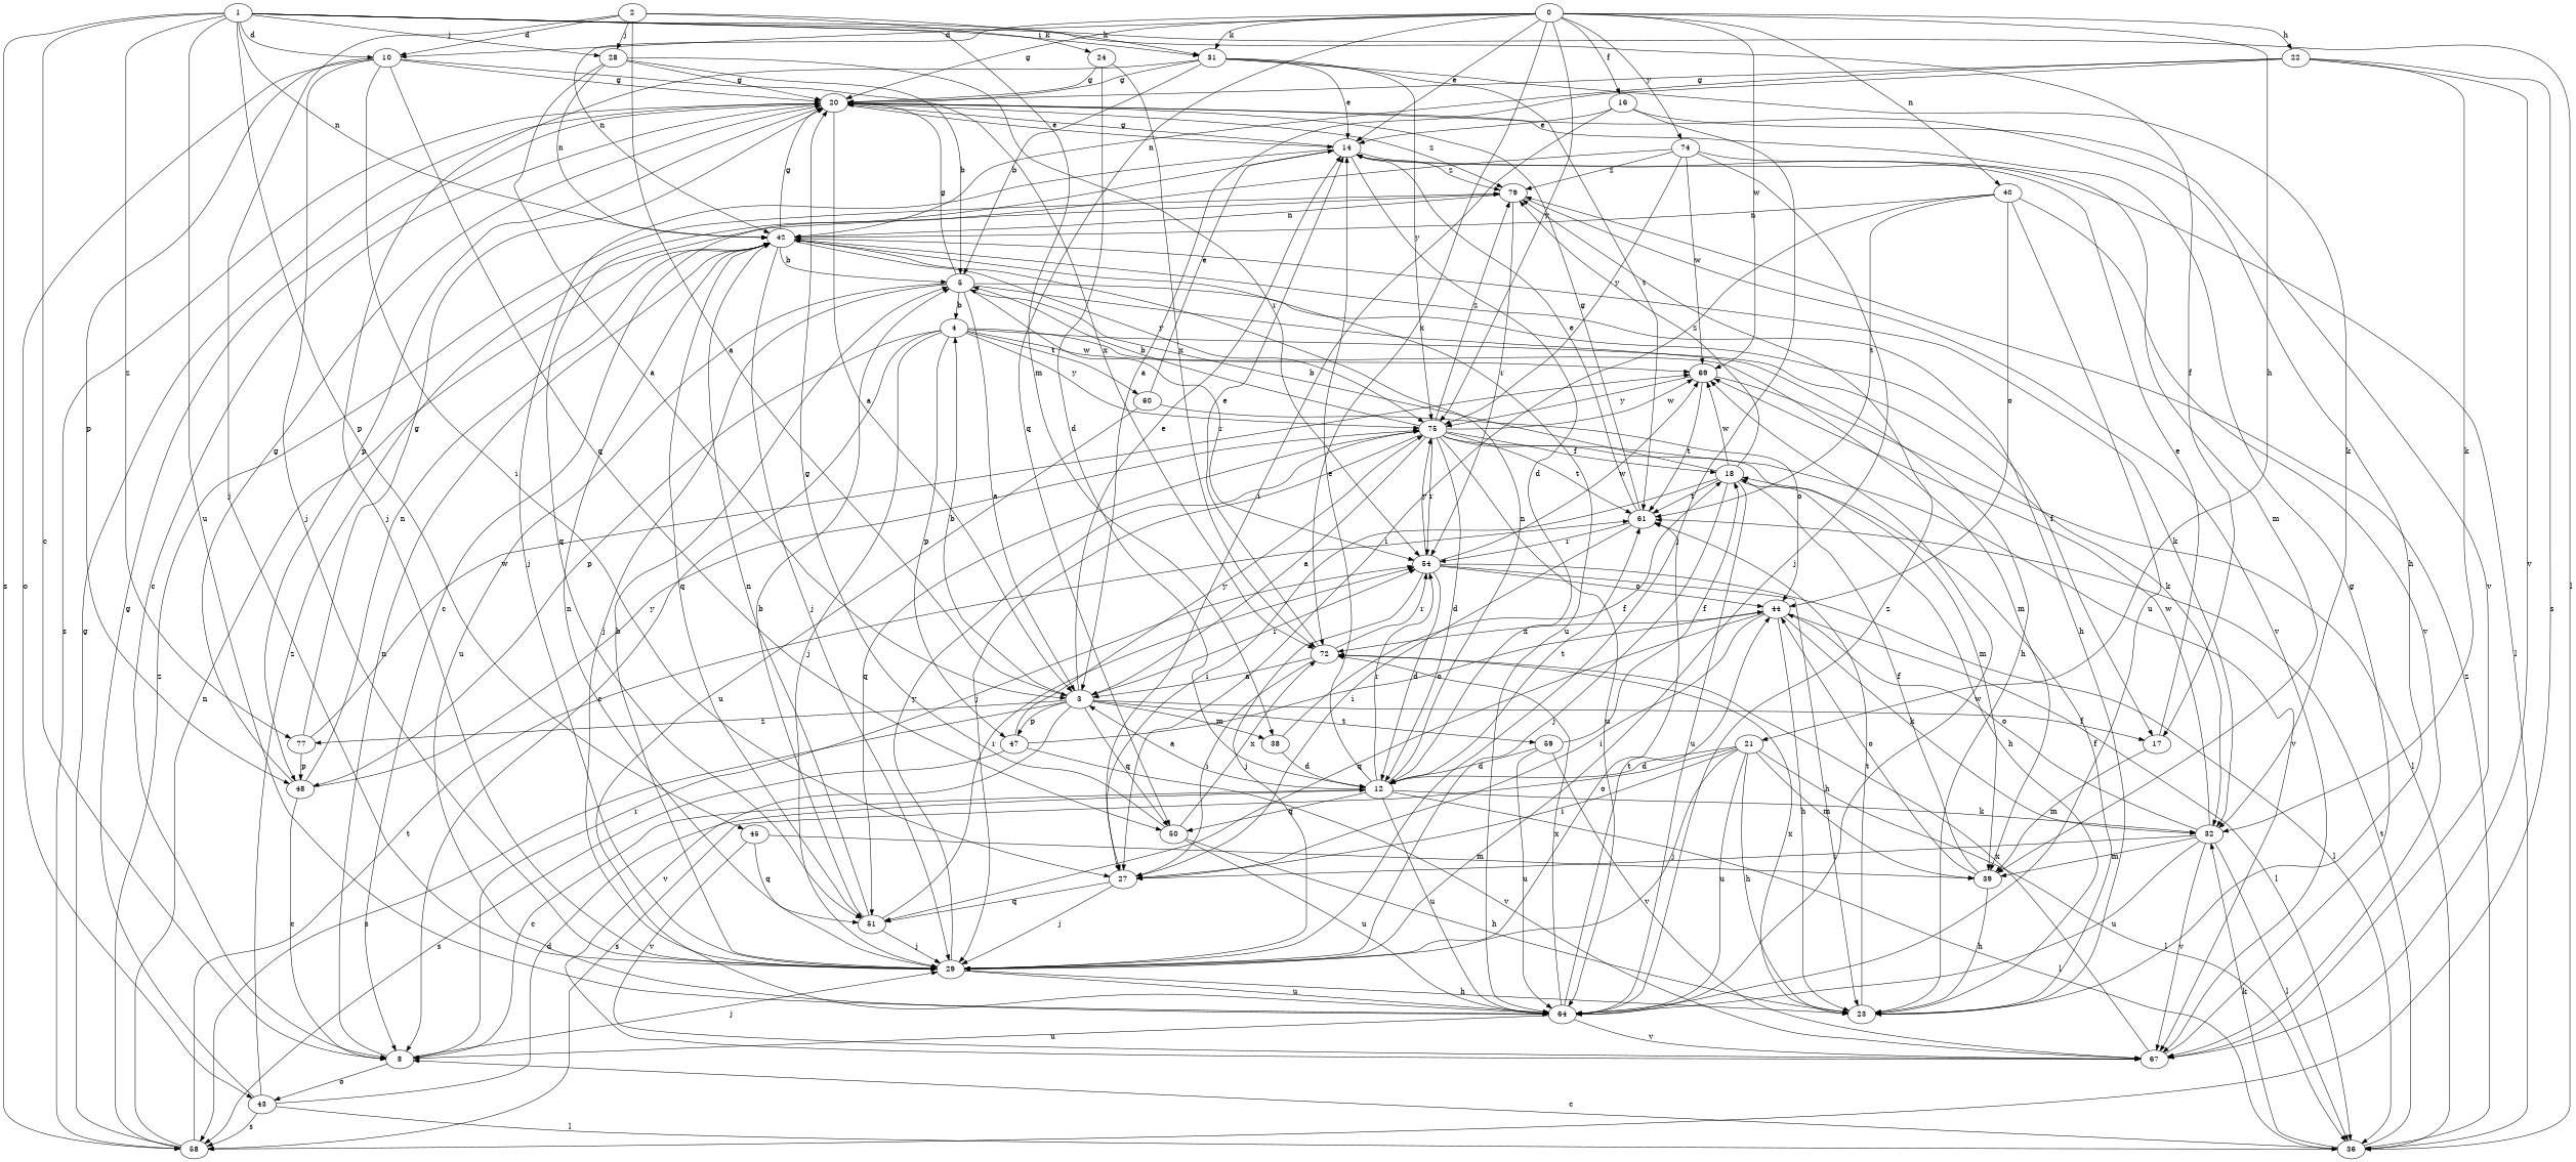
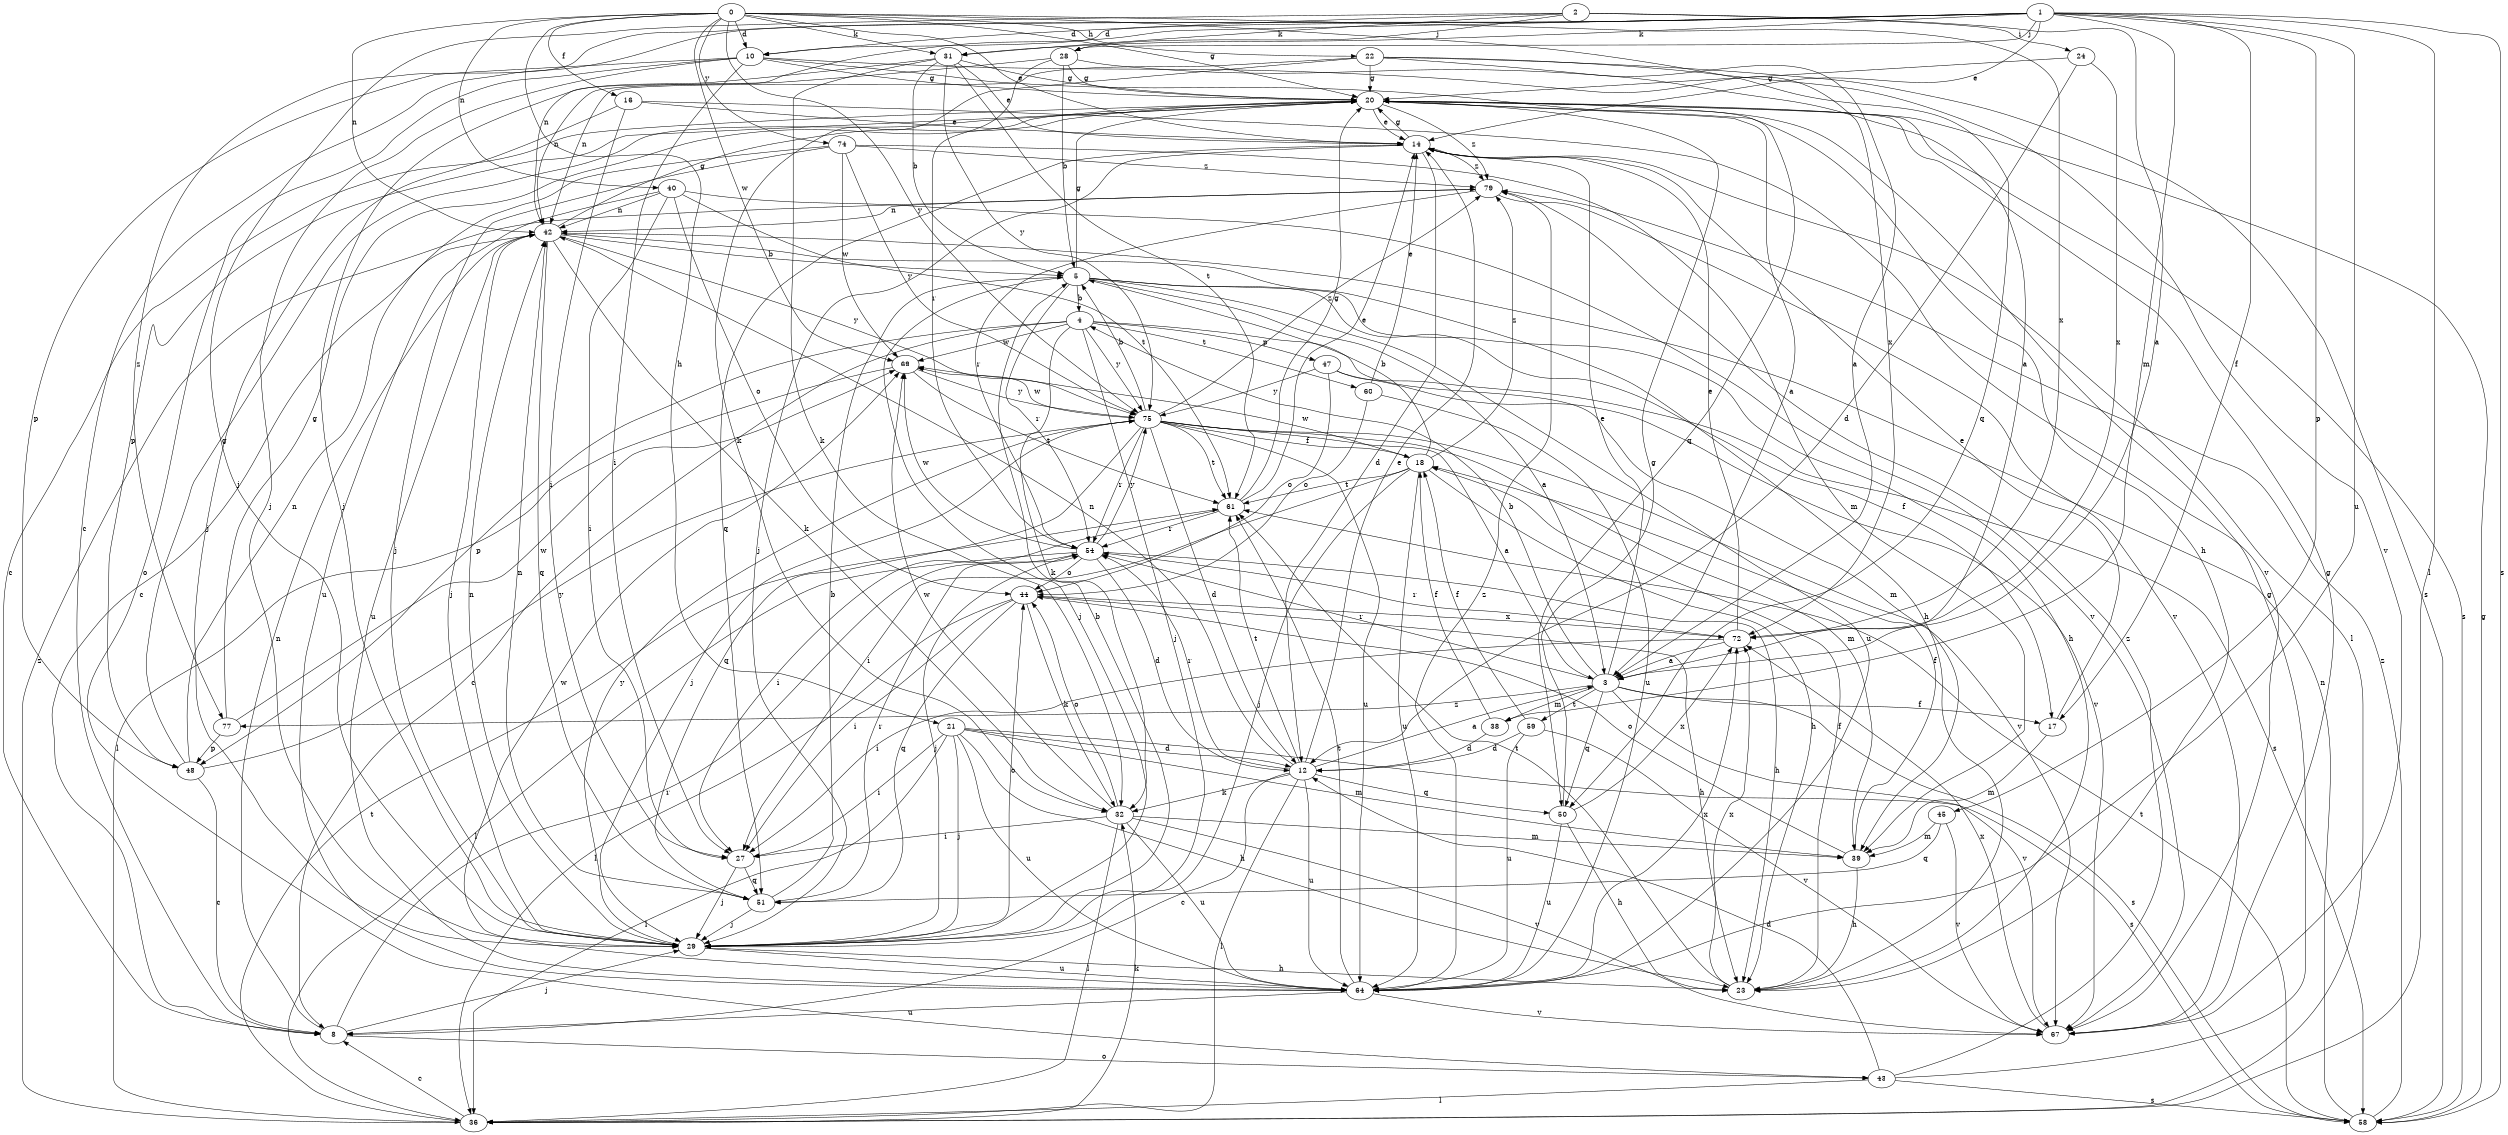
  strict digraph {
    0
    10
    14
    16
    20
    21
    22
    31
    40
    42
    50
    69
    72
    74
    75
    29
    48
    43
    27
    36
    12
    51
    79
    67
    8
    58
    3
    23
    64
    39
    32
    5
    61
    44
    54
    18
    1
    17
    28
    38
    45
    77
    2
    24
    4
    47
    59
    60
    0 -> 10 [label=d]
    0 -> 14 [label=e]
    0 -> 16 [label=f]
    0 -> 20 [label=g]
    0 -> 21 [label=h]
    0 -> 22 [label=h]
    0 -> 31 [label=k]
    0 -> 40 [label=n]
    0 -> 42 [label=n]
    0 -> 50 [label=q]
    0 -> 69 [label=w]
    0 -> 72 [label=x]
    0 -> 74 [label=y]
    0 -> 75 [label=y]
    10 -> 20 [label=g]
    10 -> 50 [label=q]
    10 -> 72 [label=x]
    10 -> 29 [label=j]
    10 -> 48 [label=p]
    10 -> 43 [label=o]
    10 -> 27 [label=i]
    14 -> 20 [label=g]
    14 -> 29 [label=j]
    14 -> 36 [label=l]
    14 -> 12 [label=d]
    14 -> 51 [label=q]
    14 -> 79 [label=z]
    16 -> 14 [label=e]
    16 -> 29 [label=j]
    16 -> 27 [label=i]
    16 -> 67 [label=v]
    20 -> 14 [label=e]
    20 -> 48 [label=p]
    20 -> 79 [label=z]
    20 -> 8 [label=c]
    20 -> 58 [label=s]
    20 -> 3 [label=a]
    20 -> 23 [label=h]
    21 -> 29 [label=j]
    21 -> 27 [label=i]
    21 -> 36 [label=l]
    21 -> 12 [label=d]
    21 -> 58 [label=s]
    21 -> 23 [label=h]
    21 -> 64 [label=u]
    21 -> 39 [label=m]
    22 -> 20 [label=g]
    22 -> 42 [label=n]
    22 -> 67 [label=v]
    22 -> 58 [label=s]
    22 -> 3 [label=a]
    22 -> 32 [label=k]
    31 -> 14 [label=e]
    31 -> 20 [label=g]
    31 -> 75 [label=y]
    31 -> 29 [label=j]
    31 -> 32 [label=k]
    31 -> 5 [label=b]
    31 -> 61 [label=t]
    40 -> 42 [label=n]
    40 -> 27 [label=i]
    40 -> 67 [label=v]
    40 -> 64 [label=u]
    40 -> 61 [label=t]
    40 -> 44 [label=o]
    42 -> 20 [label=g]
    42 -> 75 [label=y]
    42 -> 29 [label=j]
    42 -> 51 [label=q]
-   23 -> 42 [label=h]
+   42 -> 23 [label=h]
    42 -> 64 [label=u]
    42 -> 32 [label=k]
    42 -> 5 [label=b]
    50 -> 20 [label=g]
    50 -> 72 [label=x]
    50 -> 23 [label=h]
    50 -> 64 [label=u]
    69 -> 75 [label=y]
    69 -> 36 [label=l]
    69 -> 61 [label=t]
    72 -> 14 [label=e]
    72 -> 27 [label=i]
    72 -> 3 [label=a]
    72 -> 54 [label=r]
    74 -> 69 [label=w]
    74 -> 75 [label=y]
    74 -> 29 [label=j]
    74 -> 79 [label=z]
    74 -> 8 [label=c]
    74 -> 39 [label=m]
    75 -> 69 [label=w]
    75 -> 29 [label=j]
    75 -> 12 [label=d]
    75 -> 51 [label=q]
    75 -> 79 [label=z]
    75 -> 67 [label=v]
    75 -> 3 [label=a]
    75 -> 64 [label=u]
    75 -> 39 [label=m]
    75 -> 5 [label=b]
    75 -> 61 [label=t]
    75 -> 54 [label=r]
    75 -> 18 [label=f]
    29 -> 42 [label=n]
    29 -> 75 [label=y]
    29 -> 23 [label=h]
    29 -> 64 [label=u]
    29 -> 5 [label=b]
    29 -> 44 [label=o]
    48 -> 20 [label=g]
    48 -> 42 [label=n]
    48 -> 75 [label=y]
    48 -> 8 [label=c]
    43 -> 20 [label=g]
    43 -> 36 [label=l]
    43 -> 12 [label=d]
    43 -> 79 [label=z]
    43 -> 58 [label=s]
    27 -> 29 [label=j]
    27 -> 51 [label=q]
    36 -> 79 [label=z]
    36 -> 8 [label=c]
    36 -> 32 [label=k]
    36 -> 61 [label=t]
    12 -> 14 [label=e]
    12 -> 42 [label=n]
    12 -> 50 [label=q]
    12 -> 36 [label=l]
    12 -> 8 [label=c]
    12 -> 3 [label=a]
    12 -> 64 [label=u]
    12 -> 32 [label=k]
    12 -> 61 [label=t]
    12 -> 54 [label=r]
    51 -> 42 [label=n]
    51 -> 29 [label=j]
    51 -> 5 [label=b]
    51 -> 54 [label=r]
    79 -> 42 [label=n]
    79 -> 67 [label=v]
    79 -> 54 [label=r]
    67 -> 20 [label=g]
    67 -> 72 [label=x]
    8 -> 42 [label=n]
    8 -> 29 [label=j]
    8 -> 43 [label=o]
    8 -> 54 [label=r]
    58 -> 20 [label=g]
    58 -> 42 [label=n]
    58 -> 79 [label=z]
    58 -> 61 [label=t]
    3 -> 14 [label=e]
    3 -> 50 [label=q]
    3 -> 67 [label=v]
    3 -> 58 [label=s]
    3 -> 54 [label=r]
    3 -> 17 [label=f]
    3 -> 38 [label=m]
    3 -> 77 [label=z]
    3 -> 4 [label=b]
-   3 -> 47 [label=p]
    3 -> 59 [label=t]
    23 -> 72 [label=x]
    23 -> 61 [label=t]
    23 -> 18 [label=f]
    64 -> 69 [label=w]
    64 -> 72 [label=x]
    64 -> 79 [label=z]
    64 -> 67 [label=v]
    64 -> 8 [label=u]
    64 -> 61 [label=t]
    39 -> 23 [label=h]
    39 -> 44 [label=o]
    39 -> 18 [label=f]
    32 -> 69 [label=w]
    32 -> 27 [label=i]
    32 -> 36 [label=l]
    32 -> 67 [label=v]
    32 -> 64 [label=u]
    32 -> 39 [label=m]
    32 -> 44 [label=o]
    5 -> 20 [label=g]
    5 -> 29 [label=j]
    5 -> 3 [label=a]
    5 -> 23 [label=h]
    5 -> 64 [label=u]
    5 -> 54 [label=r]
    5 -> 17 [label=f]
    5 -> 4 [label=b]
    61 -> 14 [label=e]
    61 -> 20 [label=g]
    61 -> 27 [label=i]
    61 -> 54 [label=r]
    44 -> 72 [label=x]
    44 -> 27 [label=i]
    44 -> 36 [label=l]
    44 -> 51 [label=q]
    44 -> 23 [label=h]
    44 -> 32 [label=k]
    54 -> 69 [label=w]
    54 -> 75 [label=y]
    54 -> 29 [label=j]
    54 -> 36 [label=l]
    54 -> 12 [label=d]
    54 -> 23 [label=h]
    54 -> 44 [label=o]
    18 -> 69 [label=w]
    18 -> 29 [label=j]
    18 -> 27 [label=i]
    18 -> 79 [label=z]
    18 -> 23 [label=h]
    18 -> 64 [label=u]
    18 -> 5 [label=b]
    18 -> 61 [label=t]
    1 -> 10 [label=d]
+   1 -> 14 [label=e]
    1 -> 31 [label=k]
    1 -> 42 [label=n]
    1 -> 36 [label=l]
    1 -> 8 [label=c]
    1 -> 58 [label=s]
    1 -> 64 [label=u]
    1 -> 17 [label=f]
    1 -> 28 [label=j]
    1 -> 38 [label=m]
    1 -> 45 [label=p]
    1 -> 77 [label=z]
    17 -> 14 [label=e]
    17 -> 39 [label=m]
    28 -> 20 [label=g]
    28 -> 42 [label=n]
    28 -> 3 [label=a]
    28 -> 5 [label=b]
    28 -> 54 [label=r]
    38 -> 12 [label=d]
    38 -> 18 [label=f]
    45 -> 51 [label=q]
    45 -> 67 [label=v]
    45 -> 39 [label=m]
    77 -> 20 [label=g]
    77 -> 69 [label=w]
    77 -> 48 [label=p]
    2 -> 10 [label=d]
    2 -> 31 [label=k]
    2 -> 29 [label=j]
    2 -> 3 [label=a]
    2 -> 28 [label=j]
    2 -> 24 [label=i]
    24 -> 20 [label=g]
    24 -> 72 [label=x]
    24 -> 12 [label=d]
    4 -> 69 [label=w]
    4 -> 75 [label=y]
    4 -> 29 [label=j]
    4 -> 48 [label=p]
    4 -> 8 [label=c]
    4 -> 39 [label=m]
    4 -> 32 [label=k]
    4 -> 47 [label=p]
    4 -> 60 [label=t]
    47 -> 75 [label=y]
    47 -> 67 [label=v]
    47 -> 58 [label=s]
    47 -> 44 [label=o]
    59 -> 12 [label=d]
    59 -> 67 [label=v]
    59 -> 64 [label=u]
    59 -> 18 [label=f]
    60 -> 14 [label=e]
    60 -> 64 [label=u]
    60 -> 44 [label=o]
  }
